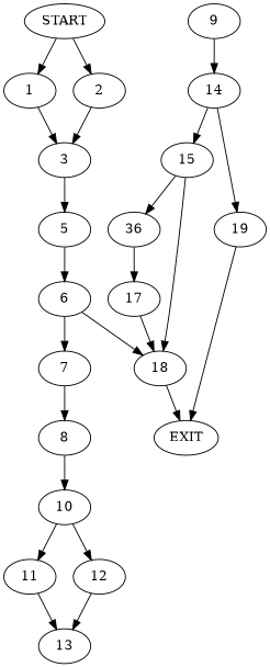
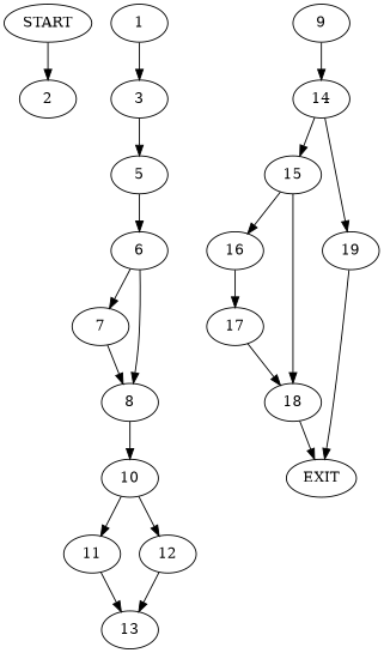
  digraph {
    n1 [label=START]
    1
    2
    3
    5
    6
    7
    8
    10
    9
    14
    11
    12
    15
    19
    13
-   16 [label=36]
+   16
    18
    n19 [label=EXIT]
    17
-   n1 -> 1
    n1 -> 2
    1 -> 3
-   2 -> 3
    3 -> 5
    5 -> 6
    6 -> 7
-   6 -> 18
+   6 -> 8
    7 -> 8
    8 -> 10
    10 -> 11
    10 -> 12
    9 -> 14
    14 -> 15
    14 -> 19
    11 -> 13
    12 -> 13
    15 -> 16
    15 -> 18
    19 -> n19
    16 -> 17
    18 -> n19
    17 -> 18
  }
